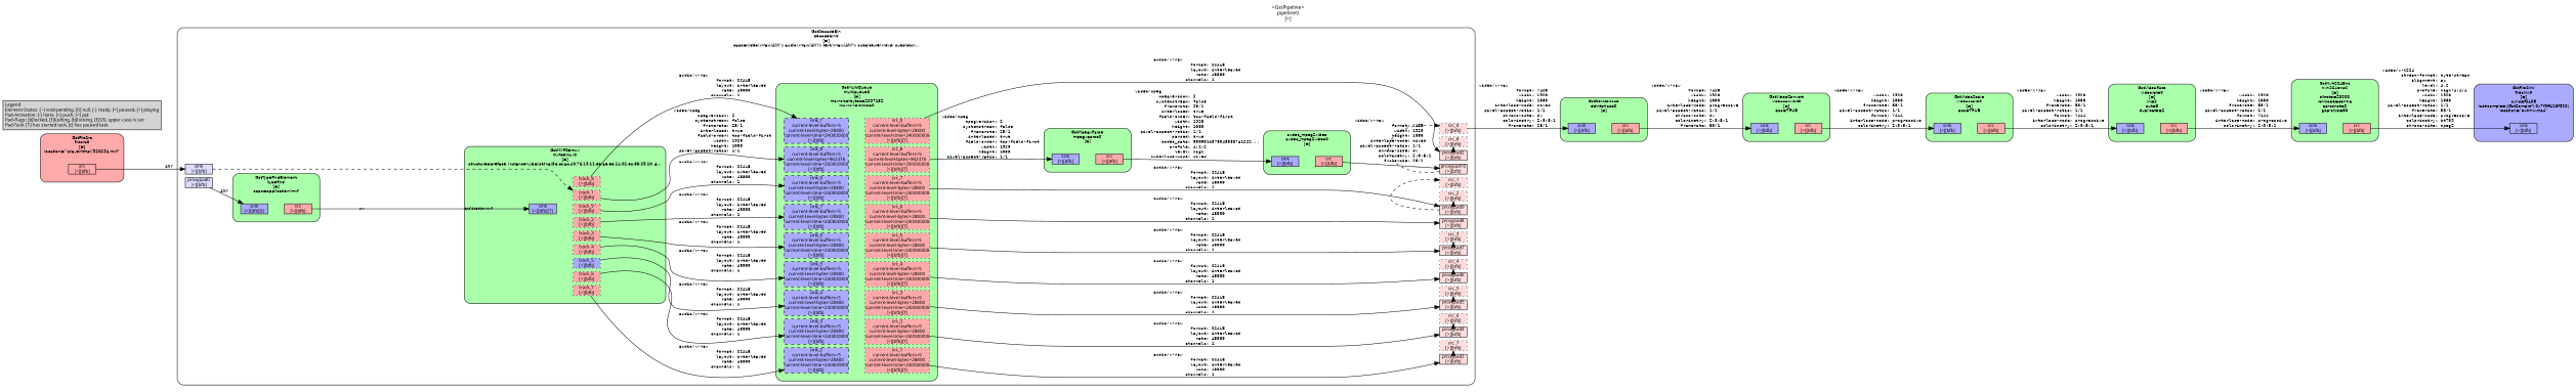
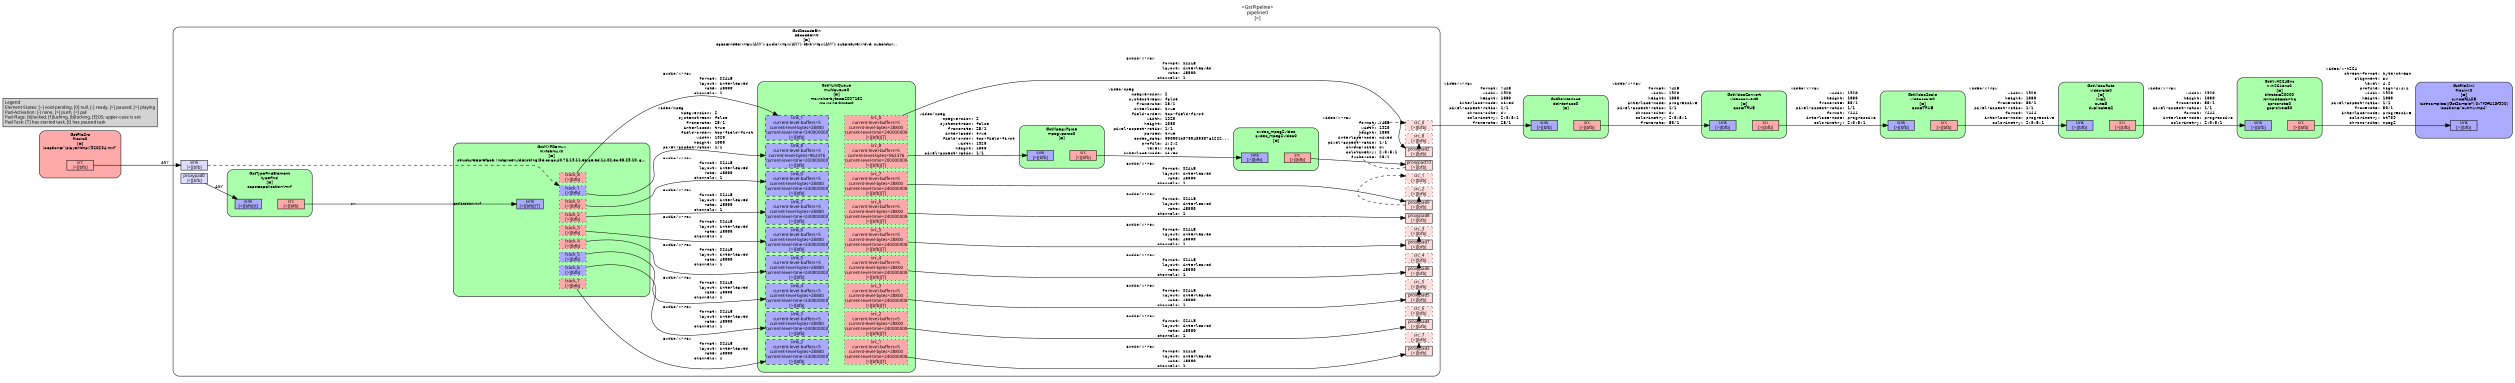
  digraph {
    fontname=sans
    fontsize=10
    label="<GstPipeline>\npipeline0\n[=]"
    labelloc=t
    nodesep=.1
    rankdir=LR
    ranksep=.2
    node [color=black fillcolor="#ffaaaa" fontname=sans fontsize=9 margin="0.0,0.0" shape=box style="filled,solid"]
    edge [fontname=monospace fontsize=9 labelfontsize=6]
    n1 [fillcolor="#aaaaff" height=0.2 label="sink\n[>][bfb]"]
    n2 [fillcolor="#aaaaff" height=0.2 label="sink\n[>][bfb]"]
    n3 [height=0.2 label="src\n[>][bfb]"]
    n4 [fillcolor="#aaaaff" height=0.2 label="sink\n[>][bfb]"]
    n5 [height=0.2 label="src\n[>][bfb]"]
    n6 [fillcolor="#aaaaff" height=0.2 label="sink\n[>][bfb]"]
    n7 [height=0.2 label="src\n[>][bfb]"]
    n8 [fillcolor="#aaaaff" height=0.2 label="sink\n[>][bfb]"]
    n9 [height=0.2 label="src\n[>][bfb]"]
    n10 [fillcolor="#aaaaff" height=0.2 label="sink\n[>][bfb]"]
    n11 [height=0.2 label="src\n[>][bfb]"]
    n12 [fillcolor="#ddddff" height=0.2 label="proxypad0\n[<][bfb]"]
    n13 [fillcolor="#ddddff" height=0.2 label="sink\n[<][bfb]"]
    n14 [fillcolor="#ffdddd" height=0.2 label="proxypad10\n[>][bfb]"]
    n15 [fillcolor="#ffdddd" height=0.2 label="src_0\n[>][bfb]" style="filled,dotted"]
    n16 [fillcolor="#ffdddd" height=0.2 label="proxypad9\n[>][bfb]"]
    n17 [fillcolor="#ffdddd" height=0.2 label="src_1\n[>][bfb]" style="filled,dotted"]
    n18 [fillcolor="#ffdddd" height=0.2 label="proxypad8\n[>][bfb]"]
    n19 [fillcolor="#ffdddd" height=0.2 label="src_2\n[>][bfb]" style="filled,dotted"]
    n20 [fillcolor="#ffdddd" height=0.2 label="proxypad7\n[>][bfb]"]
    n21 [fillcolor="#ffdddd" height=0.2 label="src_3\n[>][bfb]" style="filled,dotted"]
    n22 [fillcolor="#ffdddd" height=0.2 label="proxypad6\n[>][bfb]"]
    n23 [fillcolor="#ffdddd" height=0.2 label="src_4\n[>][bfb]" style="filled,dotted"]
    n24 [fillcolor="#ffdddd" height=0.2 label="proxypad5\n[>][bfb]"]
    n25 [fillcolor="#ffdddd" height=0.2 label="src_5\n[>][bfb]" style="filled,dotted"]
    n26 [fillcolor="#ffdddd" height=0.2 label="proxypad4\n[>][bfb]"]
    n27 [fillcolor="#ffdddd" height=0.2 label="src_6\n[>][bfb]" style="filled,dotted"]
    n28 [fillcolor="#ffdddd" height=0.2 label="proxypad3\n[>][bfb]"]
    n29 [fillcolor="#ffdddd" height=0.2 label="src_7\n[>][bfb]" style="filled,dotted"]
    n30 [fillcolor="#ffdddd" height=0.2 label="proxypad2\n[>][bfb]"]
    n31 [fillcolor="#ffdddd" height=0.2 label="src_8\n[>][bfb]" style="filled,dotted"]
    n32 [fillcolor="#aaaaff" height=0.2 label="sink\n[>][bfb]"]
    n33 [height=0.2 label="src\n[>][bfb]"]
    n34 [fillcolor="#aaaaff" height=0.2 label="sink\n[>][bfb]"]
    n35 [height=0.2 label="src\n[>][bfb]"]
    n36 [fillcolor="#aaaaff" height=0.2 label="sink_0\ncurrent-level-buffers=5\ncurrent-level-bytes=28800\ncurrent-level-time=240000000\n[>][bfb]" style="filled,dashed"]
    n37 [fillcolor="#aaaaff" height=0.2 label="sink_1\ncurrent-level-buffers=5\ncurrent-level-bytes=28800\ncurrent-level-time=240000000\n[>][bfb]" style="filled,dashed"]
    n38 [fillcolor="#aaaaff" height=0.2 label="sink_2\ncurrent-level-buffers=5\ncurrent-level-bytes=28800\ncurrent-level-time=240000000\n[>][bfb]" style="filled,dashed"]
    n39 [fillcolor="#aaaaff" height=0.2 label="sink_3\ncurrent-level-buffers=5\ncurrent-level-bytes=28800\ncurrent-level-time=240000000\n[>][bfb]" style="filled,dashed"]
    n40 [fillcolor="#aaaaff" height=0.2 label="sink_4\ncurrent-level-buffers=5\ncurrent-level-bytes=28800\ncurrent-level-time=240000000\n[>][bfb]" style="filled,dashed"]
    n41 [fillcolor="#aaaaff" height=0.2 label="sink_5\ncurrent-level-buffers=5\ncurrent-level-bytes=28800\ncurrent-level-time=240000000\n[>][bfb]" style="filled,dashed"]
    n42 [fillcolor="#aaaaff" height=0.2 label="sink_6\ncurrent-level-buffers=5\ncurrent-level-bytes=28800\ncurrent-level-time=240000000\n[>][bfb]" style="filled,dashed"]
    n43 [fillcolor="#aaaaff" height=0.2 label="sink_7\ncurrent-level-buffers=5\ncurrent-level-bytes=28800\ncurrent-level-time=240000000\n[>][bfb]" style="filled,dashed"]
    n44 [fillcolor="#aaaaff" height=0.2 label="sink_8\ncurrent-level-buffers=5\ncurrent-level-bytes=962376\ncurrent-level-time=200000000\n[>][bfb]" style="filled,dashed"]
    n45 [height=0.2 label="src_0\ncurrent-level-buffers=5\ncurrent-level-bytes=28800\ncurrent-level-time=240000000\n[>][bfb][T]" style="filled,dotted"]
    n46 [height=0.2 label="src_1\ncurrent-level-buffers=5\ncurrent-level-bytes=28800\ncurrent-level-time=240000000\n[>][bfb][T]" style="filled,dotted"]
    n47 [height=0.2 label="src_2\ncurrent-level-buffers=5\ncurrent-level-bytes=28800\ncurrent-level-time=240000000\n[>][bfb][T]" style="filled,dotted"]
    n48 [height=0.2 label="src_3\ncurrent-level-buffers=5\ncurrent-level-bytes=28800\ncurrent-level-time=240000000\n[>][bfb][T]" style="filled,dotted"]
    n49 [height=0.2 label="src_4\ncurrent-level-buffers=5\ncurrent-level-bytes=28800\ncurrent-level-time=240000000\n[>][bfb][T]" style="filled,dotted"]
    n50 [height=0.2 label="src_5\ncurrent-level-buffers=5\ncurrent-level-bytes=28800\ncurrent-level-time=240000000\n[>][bfb][T]" style="filled,dotted"]
    n51 [height=0.2 label="src_6\ncurrent-level-buffers=5\ncurrent-level-bytes=28800\ncurrent-level-time=240000000\n[>][bfb][T]" style="filled,dotted"]
    n52 [height=0.2 label="src_7\ncurrent-level-buffers=5\ncurrent-level-bytes=28800\ncurrent-level-time=240000000\n[>][bfb][T]" style="filled,dotted"]
    n53 [height=0.2 label="src_8\ncurrent-level-buffers=5\ncurrent-level-bytes=962376\ncurrent-level-time=200000000\n[>][bfb][T]" style="filled,dotted"]
    n54 [fillcolor="#aaaaff" height=0.2 label="sink\n[<][bfb][T]"]
    n55 [height=0.2 label="track_9\n[>][bfb]" style="filled,dotted"]
    n56 [height=0.2 label="track_8\n[>][bfb]" style="filled,dotted"]
    n57 [height=0.2 label="track_7\n[>][bfb]" style="filled,dotted"]
-   n58 [height=0.2 label="track_6\n[>][bfb]" style="filled,dotted"]
+   n58 [fillcolor="#aaaaff" height=0.2 label="track_6\n[>][bfb]" style="filled,dotted"]
    n59 [fillcolor="#aaaaff" height=0.2 label="track_5\n[>][bfb]" style="filled,dotted"]
    n60 [height=0.2 label="track_4\n[>][bfb]" style="filled,dotted"]
    n61 [height=0.2 label="track_3\n[>][bfb]" style="filled,dotted"]
    n62 [height=0.2 label="track_2\n[>][bfb]" style="filled,dotted"]
-   n63 [height=0.2 label="track_1\n[>][bfb]" style="filled,dotted"]
+   n63 [fillcolor="#aaaaff" height=0.2 label="track_1\n[>][bfb]" style="filled,dotted"]
    n64 [fillcolor="#aaaaff" height=0.2 label="sink\n[<][bfb][t]"]
    n65 [height=0.2 label="src\n[<][bfb]"]
    n66 [height=0.2 label="src\n[<][bfb]"]
    n67 [label="Legend\lElement-States: [~] void-pending, [0] null, [-] ready, [=] paused, [>] playing\lPad-Activation: [-] none, [>] push, [<] pull\lPad-Flags: [b]locked, [f]lushing, [b]locking, [E]OS; upper-case is set\lPad-Task: [T] has started task, [t] has paused task\l" margin="0.05,0.05" style=filled color="" fillcolor=""]
    subgraph cluster_1 {
      color=black
      fillcolor="#aaaaff"
      fontname="Bitstream Vera Sans"
      fontsize=8
      label="GstFileSink\nfilesink0\n[=]\nsync=FALSE\nlast-sample=((GstSample*) 0x7f9ff413f990)\nlocation=\"out-hw.mp4\""
      style="filled,rounded"
      subgraph cluster_2 {
        color=black
        fillcolor="#aaaaff"
        fontname="Bitstream Vera Sans"
        fontsize=8
        label=""
        style=invis
        n1
      }
    }
    subgraph cluster_3 {
      color=black
      fillcolor="#aaffaa"
      fontname="Bitstream Vera Sans"
      fontsize=8
      label="GstNvH264Enc\nnvh264enc0\n[=]\nbitrate=20000\nrc-mode=cbr-hq\nqp-const=0\ngop-size=50"
      style="filled,rounded"
      subgraph cluster_4 {
        color=black
        fillcolor="#aaffaa"
        fontname="Bitstream Vera Sans"
        fontsize=8
        label=""
        style=invis
        n2
      }
      subgraph cluster_5 {
        color=black
        fillcolor="#aaffaa"
        fontname="Bitstream Vera Sans"
        fontsize=8
        label=""
        style=invis
        n3
      }
    }
    subgraph cluster_6 {
      color=black
      fillcolor="#aaffaa"
      fontname="Bitstream Vera Sans"
      fontsize=8
      label="GstVideoRate\nvideorate0\n[=]\nin=2\nout=3\nduplicate=2"
      style="filled,rounded"
      subgraph cluster_7 {
        color=black
        fillcolor="#aaffaa"
        fontname="Bitstream Vera Sans"
        fontsize=8
        label=""
        style=invis
        n4
      }
      subgraph cluster_8 {
        color=black
        fillcolor="#aaffaa"
        fontname="Bitstream Vera Sans"
        fontsize=8
        label=""
        style=invis
        n5
      }
    }
    subgraph cluster_9 {
      color=black
      fillcolor="#aaffaa"
      fontname="Bitstream Vera Sans"
      fontsize=8
      label="GstVideoScale\nvideoscale0\n[=]\nqos=TRUE"
      style="filled,rounded"
      subgraph cluster_10 {
        color=black
        fillcolor="#aaffaa"
        fontname="Bitstream Vera Sans"
        fontsize=8
        label=""
        style=invis
        n6
      }
      subgraph cluster_11 {
        color=black
        fillcolor="#aaffaa"
        fontname="Bitstream Vera Sans"
        fontsize=8
        label=""
        style=invis
        n7
      }
    }
    subgraph cluster_12 {
      color=black
      fillcolor="#aaffaa"
      fontname="Bitstream Vera Sans"
      fontsize=8
      label="GstVideoConvert\nvideoconvert0\n[=]\nqos=TRUE"
      style="filled,rounded"
      subgraph cluster_13 {
        color=black
        fillcolor="#aaffaa"
        fontname="Bitstream Vera Sans"
        fontsize=8
        label=""
        style=invis
        n8
      }
      subgraph cluster_14 {
        color=black
        fillcolor="#aaffaa"
        fontname="Bitstream Vera Sans"
        fontsize=8
        label=""
        style=invis
        n9
      }
    }
    subgraph cluster_15 {
      color=black
      fillcolor="#aaffaa"
      fontname="Bitstream Vera Sans"
      fontsize=8
      label="GstDeinterlace\ndeinterlace0\n[=]"
      style="filled,rounded"
      subgraph cluster_16 {
        color=black
        fillcolor="#aaffaa"
        fontname="Bitstream Vera Sans"
        fontsize=8
        label=""
        style=invis
        n10
      }
      subgraph cluster_17 {
        color=black
        fillcolor="#aaffaa"
        fontname="Bitstream Vera Sans"
        fontsize=8
        label=""
        style=invis
        n11
      }
    }
    subgraph cluster_18 {
      color=black
      fillcolor="#ffffff"
      fontname="Bitstream Vera Sans"
      fontsize=8
      label="GstDecodeBin\ndecodebin0\n[=]\ncaps=video/x-raw(ANY); audio/x-raw(ANY); text/x-raw(ANY); subpicture/x-dvd; subpictur…"
      style="filled,rounded"
      subgraph cluster_19 {
        color=black
        fillcolor="#ffffff"
        fontname="Bitstream Vera Sans"
        fontsize=8
        label=""
        style=invis
        n12
        n13
      }
      subgraph cluster_20 {
        color=black
        fillcolor="#ffffff"
        fontname="Bitstream Vera Sans"
        fontsize=8
        label=""
        style=invis
        n14
        n15
        n16
        n17
        n18
        n19
        n20
        n21
        n22
        n23
        n24
        n25
        n26
        n27
        n28
        n29
        n30
        n31
      }
      subgraph cluster_21 {
        color=black
        fillcolor="#aaffaa"
        fontname="Bitstream Vera Sans"
        fontsize=8
        label="avdec_mpeg2video\navdec_mpeg2video0\n[=]"
        style="filled,rounded"
        subgraph cluster_22 {
          color=black
          fillcolor="#aaffaa"
          fontname="Bitstream Vera Sans"
          fontsize=8
          label=""
          style=invis
          n32
        }
        subgraph cluster_23 {
          color=black
          fillcolor="#aaffaa"
          fontname="Bitstream Vera Sans"
          fontsize=8
          label=""
          style=invis
          n33
        }
      }
      subgraph cluster_24 {
        color=black
        fillcolor="#aaffaa"
        fontname="Bitstream Vera Sans"
        fontsize=8
        label="GstMpegvParse\nmpegvparse0\n[=]"
        style="filled,rounded"
        subgraph cluster_25 {
          color=black
          fillcolor="#aaffaa"
          fontname="Bitstream Vera Sans"
          fontsize=8
          label=""
          style=invis
          n34
        }
        subgraph cluster_26 {
          color=black
          fillcolor="#aaffaa"
          fontname="Bitstream Vera Sans"
          fontsize=8
          label=""
          style=invis
          n35
        }
      }
      subgraph cluster_27 {
        color=black
        fillcolor="#aaffaa"
        fontname="Bitstream Vera Sans"
        fontsize=8
        label="GstMultiQueue\nmultiqueue0\n[=]\nmax-size-bytes=2097152\nmax-size-time=0"
        style="filled,rounded"
        subgraph cluster_28 {
          color=black
          fillcolor="#aaffaa"
          fontname="Bitstream Vera Sans"
          fontsize=8
          label=""
          style=invis
          n36
          n37
          n38
          n39
          n40
          n41
          n42
          n43
          n44
        }
        subgraph cluster_29 {
          color=black
          fillcolor="#aaffaa"
          fontname="Bitstream Vera Sans"
          fontsize=8
          label=""
          style=invis
          n45
          n46
          n47
          n48
          n49
          n50
          n51
          n52
          n53
        }
      }
      subgraph cluster_30 {
        color=black
        fillcolor="#aaffaa"
        fontname="Bitstream Vera Sans"
        fontsize=8
        label="GstMXFDemux\nmxfdemux0\n[=]\nstructure=preface, instance-uid=(string)3d.cc.ac.40.76.19.11.eb.ae.ed.14.02.ec.83.29.10, g…"
        style="filled,rounded"
        subgraph cluster_31 {
          color=black
          fillcolor="#aaffaa"
          fontname="Bitstream Vera Sans"
          fontsize=8
          label=""
          style=invis
          n54
        }
        subgraph cluster_32 {
          color=black
          fillcolor="#aaffaa"
          fontname="Bitstream Vera Sans"
          fontsize=8
          label=""
          style=invis
          n55
          n56
          n57
          n58
          n59
          n60
          n61
          n62
          n63
        }
      }
      subgraph cluster_33 {
        color=black
        fillcolor="#aaffaa"
        fontname="Bitstream Vera Sans"
        fontsize=8
        label="GstTypeFindElement\ntypefind\n[=]\ncaps=application/mxf"
        style="filled,rounded"
        subgraph cluster_34 {
          color=black
          fillcolor="#aaffaa"
          fontname="Bitstream Vera Sans"
          fontsize=8
          label=""
          style=invis
          n64
        }
        subgraph cluster_35 {
          color=black
          fillcolor="#aaffaa"
          fontname="Bitstream Vera Sans"
          fontsize=8
          label=""
          style=invis
          n65
        }
      }
    }
    subgraph cluster_36 {
      color=black
      fillcolor="#ffaaaa"
      fontname="Bitstream Vera Sans"
      fontsize=8
      label="GstFileSrc\nfilesrc0\n[=]\nlocation=\"/player/tmp//920294.mxf\""
      style="filled,rounded"
      subgraph cluster_37 {
        color=black
        fillcolor="#ffaaaa"
        fontname="Bitstream Vera Sans"
        fontsize=8
        label=""
        style=invis
        n66
      }
    }
    n2 -> n3 [style=invis]
    n3 -> n1 [label="video/x-h264\l       stream-format: byte-stream\l           alignment: au\l               level: 4.2\l             profile: high-4:4:4\l               width: 1920\l              height: 1080\l  pixel-aspect-ratio: 1/1\l           framerate: 50/1\l      interlace-mode: progressive\l         colorimetry: bt709\l         chroma-site: mpeg2\l"]
    n4 -> n5 [style=invis]
    n5 -> n2 [label="video/x-raw\l               width: 1920\l              height: 1080\l           framerate: 50/1\l  pixel-aspect-ratio: 1/1\l              format: Y444\l      interlace-mode: progressive\l         colorimetry: 2:0:5:1\l"]
    n6 -> n7 [style=invis]
    n7 -> n4 [label="video/x-raw\l               width: 1920\l              height: 1080\l           framerate: 50/1\l  pixel-aspect-ratio: 1/1\l              format: Y444\l      interlace-mode: progressive\l         colorimetry: 2:0:5:1\l"]
    n8 -> n9 [style=invis]
    n9 -> n6 [label="video/x-raw\l               width: 1920\l              height: 1080\l           framerate: 50/1\l  pixel-aspect-ratio: 1/1\l              format: Y444\l      interlace-mode: progressive\l         colorimetry: 2:0:5:1\l"]
    n10 -> n11 [style=invis]
    n11 -> n8 [label="video/x-raw\l              format: Y42B\l               width: 1920\l              height: 1080\l      interlace-mode: progressive\l  pixel-aspect-ratio: 1/1\l         chroma-site: dv\l         colorimetry: 2:0:5:1\l           framerate: 50/1\l"]
    n12 -> n64 [label=ANY]
    n13 -> n15 [style=invis]
    n13 -> n63 [minlen=0 style=dashed]
    n14 -> n15 [minlen=0 style=dashed]
    n15 -> n10 [label="video/x-raw\l              format: Y42B\l               width: 1920\l              height: 1080\l      interlace-mode: mixed\l  pixel-aspect-ratio: 1/1\l         chroma-site: dv\l         colorimetry: 2:0:5:1\l           framerate: 25/1\l"]
    n16 -> n17 [minlen=0 style=dashed]
    n16 -> n19 [minlen=0 style=dashed]
    n20 -> n21 [minlen=0 style=dashed]
    n22 -> n23 [minlen=0 style=dashed]
    n24 -> n25 [minlen=0 style=dashed]
    n26 -> n27 [minlen=0 style=dashed]
    n28 -> n29 [minlen=0 style=dashed]
    n30 -> n31 [minlen=0 style=dashed]
    n32 -> n33 [style=invis]
    n33 -> n14 [label="video/x-raw\l              format: Y42B\l               width: 1920\l              height: 1080\l      interlace-mode: mixed\l  pixel-aspect-ratio: 1/1\l         chroma-site: dv\l         colorimetry: 2:0:5:1\l           framerate: 25/1\l"]
    n34 -> n35 [style=invis]
    n35 -> n32 [label="video/mpeg\l         mpegversion: 2\l        systemstream: false\l           framerate: 25/1\l          interlaced: true\l         field-order: top-field-first\l               width: 1920\l              height: 1080\l  pixel-aspect-ratio: 1/1\l              parsed: true\l          codec_data: 000001b3780438337a1222...\l             profile: 4:2:2\l               level: high\l      interlace-mode: mixed\l"]
    n36 -> n45 [style=invis]
    n45 -> n30 [label="audio/x-raw\l              format: S24LE\l              layout: interleaved\l                rate: 48000\l            channels: 1\l"]
    n46 -> n28 [label="audio/x-raw\l              format: S24LE\l              layout: interleaved\l                rate: 48000\l            channels: 1\l"]
    n47 -> n26 [label="audio/x-raw\l              format: S24LE\l              layout: interleaved\l                rate: 48000\l            channels: 1\l"]
    n48 -> n24 [label="audio/x-raw\l              format: S24LE\l              layout: interleaved\l                rate: 48000\l            channels: 1\l"]
    n49 -> n22 [label="audio/x-raw\l              format: S24LE\l              layout: interleaved\l                rate: 48000\l            channels: 1\l"]
    n50 -> n20 [label="audio/x-raw\l              format: S24LE\l              layout: interleaved\l                rate: 48000\l            channels: 1\l"]
    n51 -> n18 [label="audio/x-raw\l              format: S24LE\l              layout: interleaved\l                rate: 48000\l            channels: 1\l"]
    n52 -> n16 [label="audio/x-raw\l              format: S24LE\l              layout: interleaved\l                rate: 48000\l            channels: 1\l"]
    n53 -> n34 [label="video/mpeg\l         mpegversion: 2\l        systemstream: false\l           framerate: 25/1\l          interlaced: true\l         field-order: top-field-first\l               width: 1920\l              height: 1080\l  pixel-aspect-ratio: 1/1\l"]
    n54 -> n55 [style=invis]
    n55 -> n36 [label="audio/x-raw\l              format: S24LE\l              layout: interleaved\l                rate: 48000\l            channels: 1\l"]
    n56 -> n37 [label="audio/x-raw\l              format: S24LE\l              layout: interleaved\l                rate: 48000\l            channels: 1\l"]
    n57 -> n38 [label="audio/x-raw\l              format: S24LE\l              layout: interleaved\l                rate: 48000\l            channels: 1\l"]
    n58 -> n39 [label="audio/x-raw\l              format: S24LE\l              layout: interleaved\l                rate: 48000\l            channels: 1\l"]
    n59 -> n40 [label="audio/x-raw\l              format: S24LE\l              layout: interleaved\l                rate: 48000\l            channels: 1\l"]
    n60 -> n41 [label="audio/x-raw\l              format: S24LE\l              layout: interleaved\l                rate: 48000\l            channels: 1\l"]
    n61 -> n42 [label="audio/x-raw\l              format: S24LE\l              layout: interleaved\l                rate: 48000\l            channels: 1\l"]
    n62 -> n43 [label="audio/x-raw\l              format: S24LE\l              layout: interleaved\l                rate: 48000\l            channels: 1\l"]
    n63 -> n44 [label="video/mpeg\l         mpegversion: 2\l        systemstream: false\l           framerate: 25/1\l          interlaced: true\l         field-order: top-field-first\l               width: 1920\l              height: 1080\l  pixel-aspect-ratio: 1/1\l"]
    n64 -> n65 [style=invis]
    n65 -> n54 [headlabel="application/mxf\l" label="                                                  " labelangle=0 labeldistance=10 taillabel=ANY]
    n66 -> n13 [label=ANY]
  }
